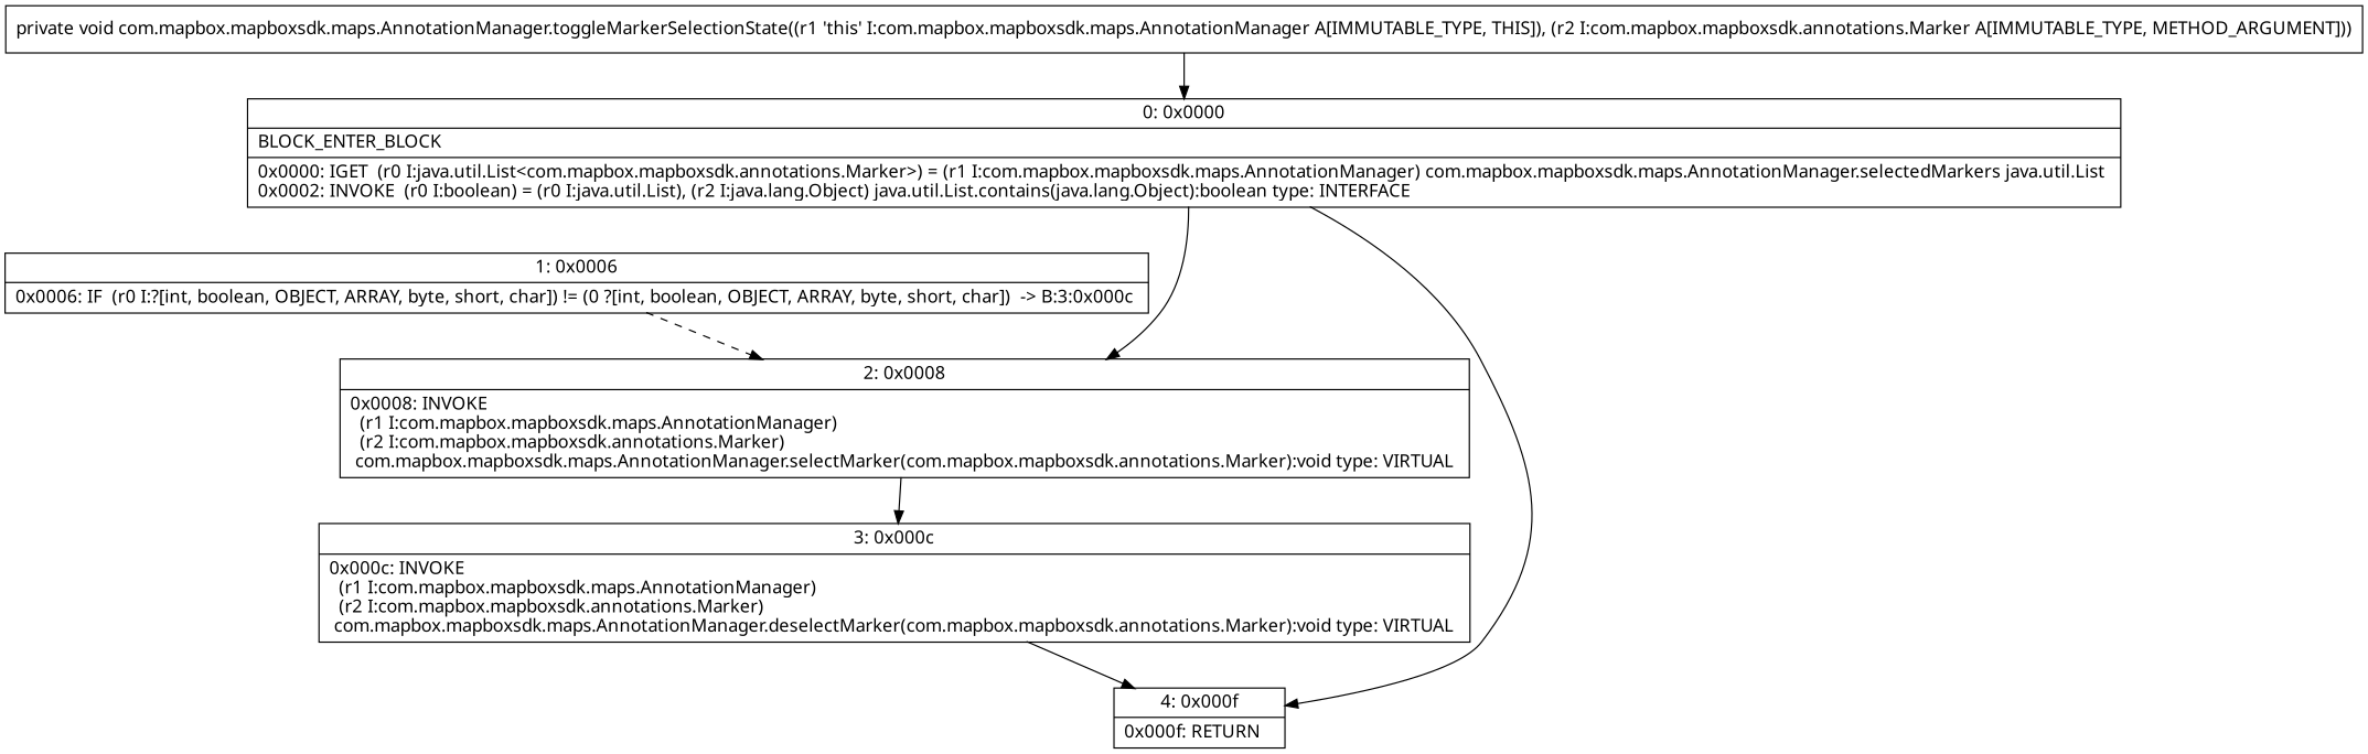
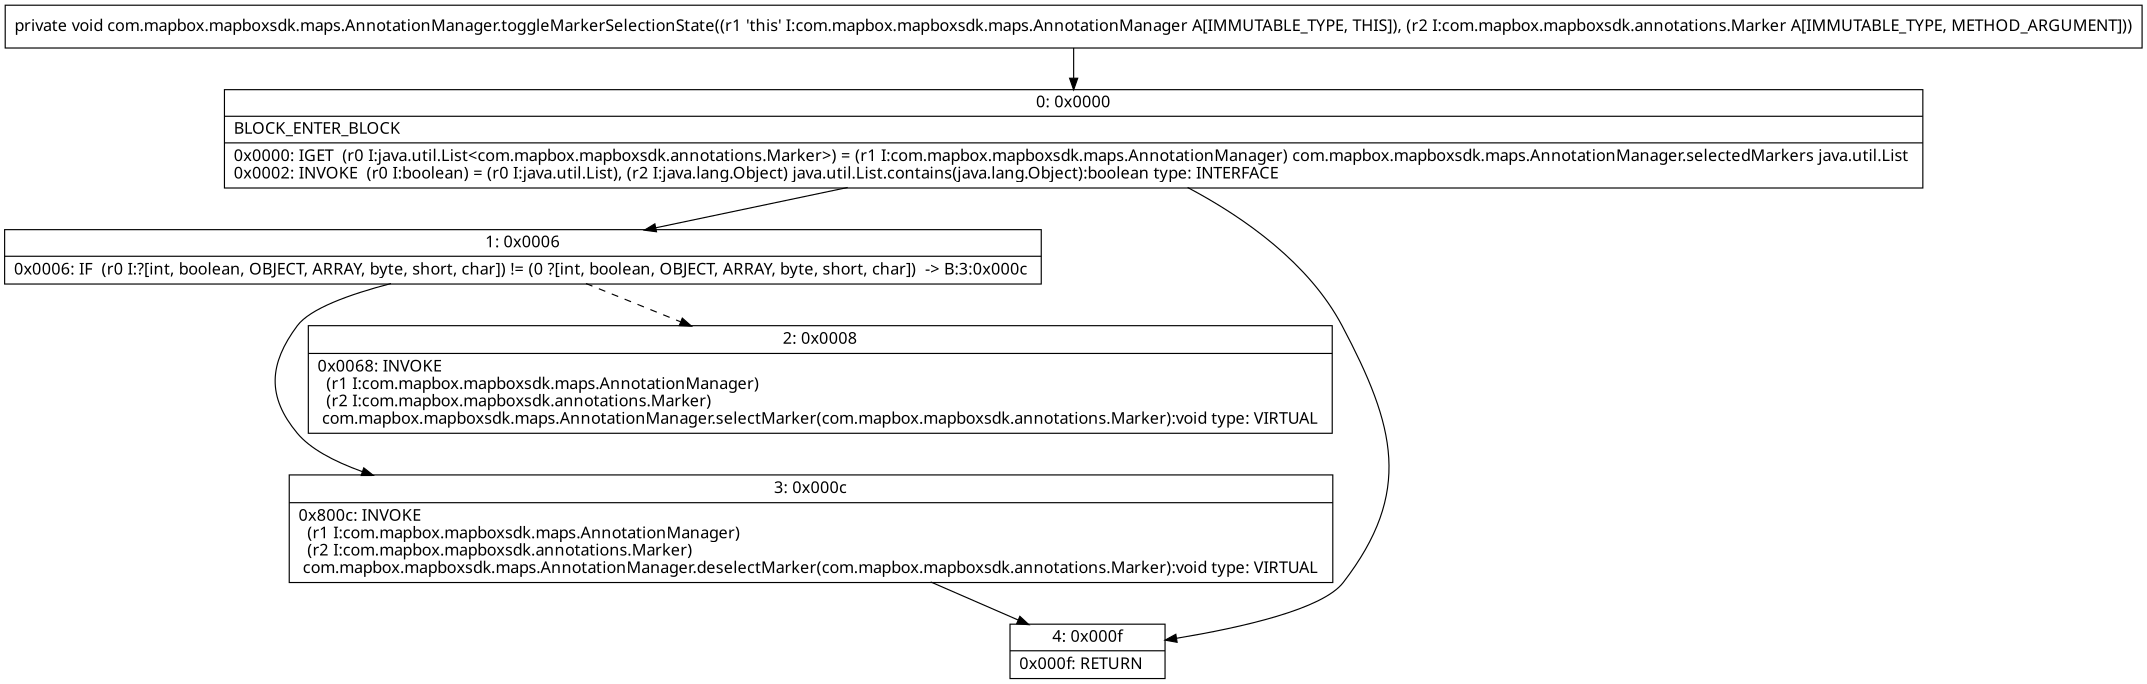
  digraph {
    fontname="Noto Sans"
    node [fontname="Noto Sans" shape=record]
    edge [fontname="Noto Sans"]
    n1 [label="{0\:\ 0x0000|BLOCK_ENTER_BLOCK\l|0x0000: IGET  (r0 I:java.util.List\<com.mapbox.mapboxsdk.annotations.Marker\>) = (r1 I:com.mapbox.mapboxsdk.maps.AnnotationManager) com.mapbox.mapboxsdk.maps.AnnotationManager.selectedMarkers java.util.List \l0x0002: INVOKE  (r0 I:boolean) = (r0 I:java.util.List), (r2 I:java.lang.Object) java.util.List.contains(java.lang.Object):boolean type: INTERFACE \l}"]
    n2 [label="{1\:\ 0x0006|0x0006: IF  (r0 I:?[int, boolean, OBJECT, ARRAY, byte, short, char]) != (0 ?[int, boolean, OBJECT, ARRAY, byte, short, char])  \-\> B:3:0x000c \l}"]
    n3 [label="{4\:\ 0x000f|0x000f: RETURN   \l}"]
-   n4 [label="{2\:\ 0x0008|0x0008: INVOKE  \l  (r1 I:com.mapbox.mapboxsdk.maps.AnnotationManager)\l  (r2 I:com.mapbox.mapboxsdk.annotations.Marker)\l com.mapbox.mapboxsdk.maps.AnnotationManager.selectMarker(com.mapbox.mapboxsdk.annotations.Marker):void type: VIRTUAL \l}"]
-   n5 [label="{3\:\ 0x000c|0x000c: INVOKE  \l  (r1 I:com.mapbox.mapboxsdk.maps.AnnotationManager)\l  (r2 I:com.mapbox.mapboxsdk.annotations.Marker)\l com.mapbox.mapboxsdk.maps.AnnotationManager.deselectMarker(com.mapbox.mapboxsdk.annotations.Marker):void type: VIRTUAL \l}"]
+   n4 [label="{2\:\ 0x0008|0x0068: INVOKE  \l  (r1 I:com.mapbox.mapboxsdk.maps.AnnotationManager)\l  (r2 I:com.mapbox.mapboxsdk.annotations.Marker)\l com.mapbox.mapboxsdk.maps.AnnotationManager.selectMarker(com.mapbox.mapboxsdk.annotations.Marker):void type: VIRTUAL \l}"]
+   n5 [label="{3\:\ 0x000c|0x800c: INVOKE  \l  (r1 I:com.mapbox.mapboxsdk.maps.AnnotationManager)\l  (r2 I:com.mapbox.mapboxsdk.annotations.Marker)\l com.mapbox.mapboxsdk.maps.AnnotationManager.deselectMarker(com.mapbox.mapboxsdk.annotations.Marker):void type: VIRTUAL \l}"]
    n6 [label="{private void com.mapbox.mapboxsdk.maps.AnnotationManager.toggleMarkerSelectionState((r1 'this' I:com.mapbox.mapboxsdk.maps.AnnotationManager A[IMMUTABLE_TYPE, THIS]), (r2 I:com.mapbox.mapboxsdk.annotations.Marker A[IMMUTABLE_TYPE, METHOD_ARGUMENT])) }"]
-   n1 -> n4
+   n1 -> n2
    n1 -> n3
    n2 -> n4 [style=dashed]
-   n4 -> n5
+   n2 -> n5
    n5 -> n3
    n6 -> n1
  }
